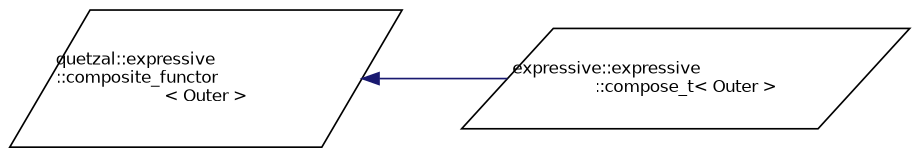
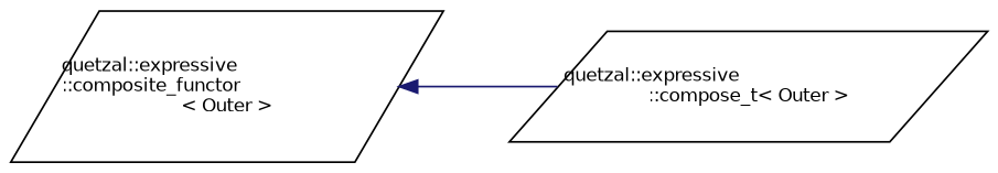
  digraph {
    rankdir=LR
    node [color=black fillcolor=white fontname=Helvetica fontsize=10 shape=parallelogram style=filled]
    n1 [height=0.2 label="quetzal::expressive\l::composite_functor\l\< Outer \>" width=0.4]
-   n2 [height=0.2 label="expressive::expressive\l::compose_t\< Outer \>" width=0.4]
+   n2 [height=0.2 label="quetzal::expressive\l::compose_t\< Outer \>" width=0.4]
    n1 -> n2 [color=midnightblue dir=back fontname=Helvetica fontsize=10 labelfontname=Helvetica labelfontsize=10 style=solid]
  }
